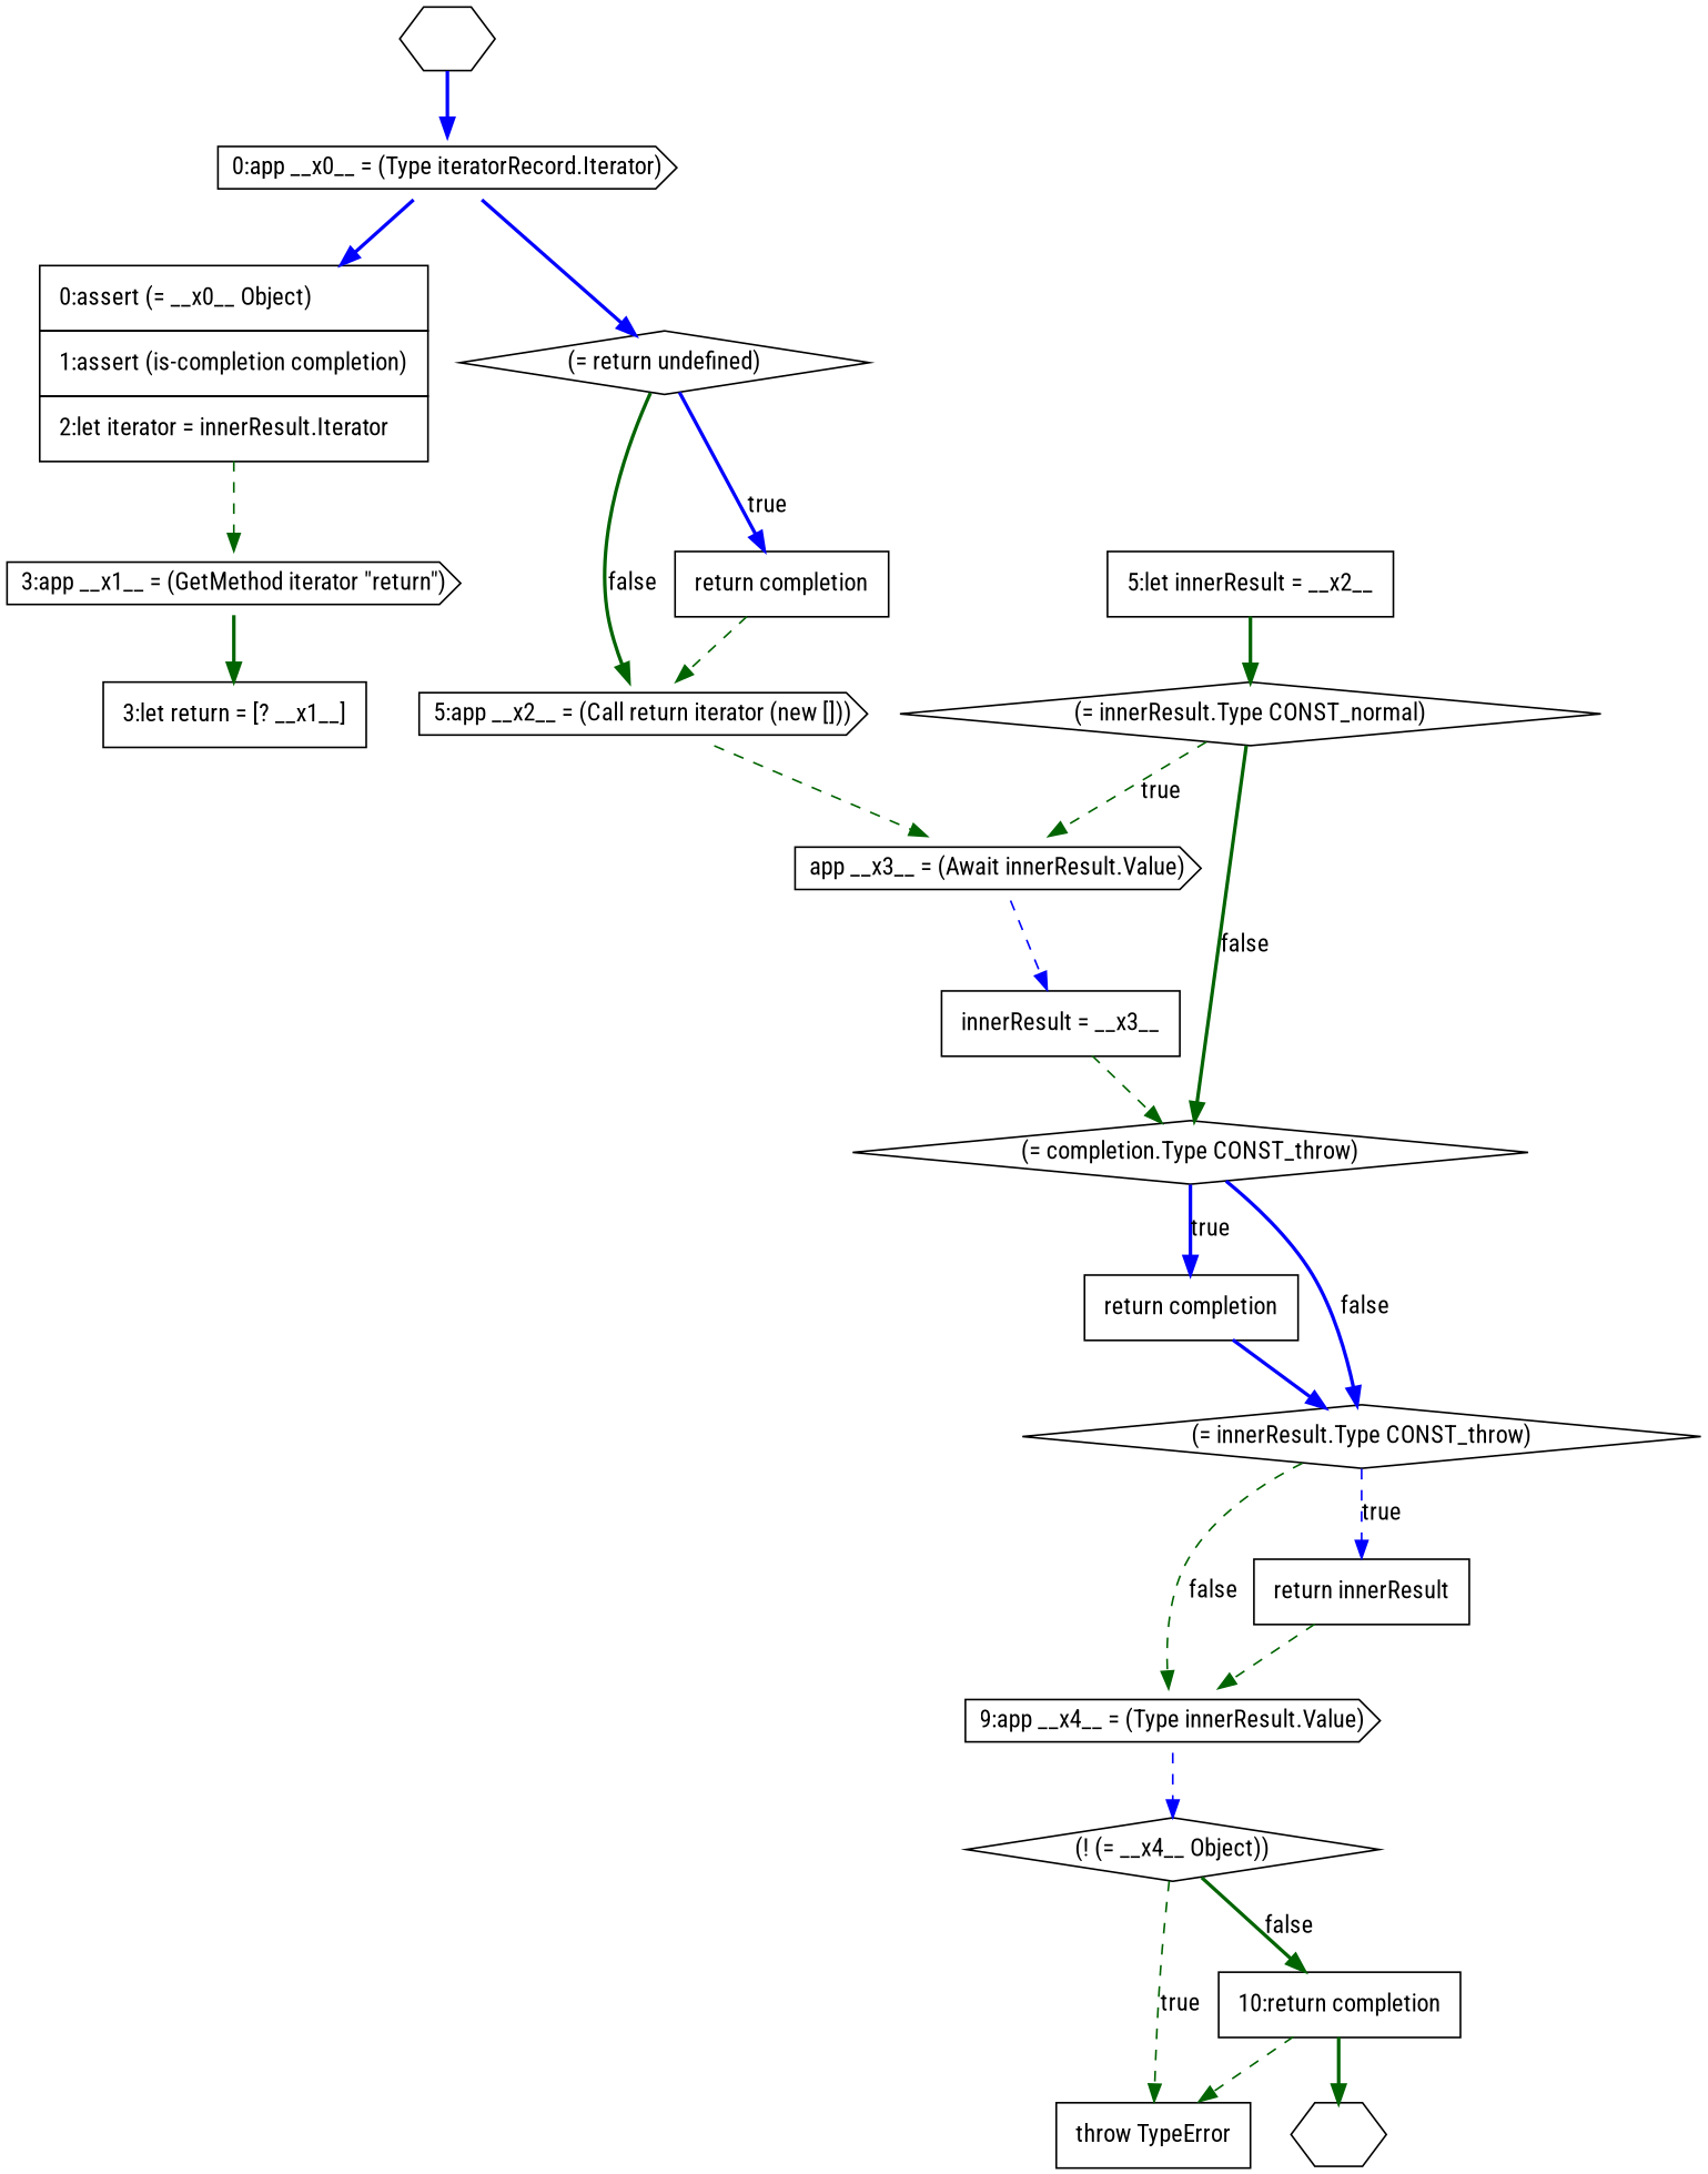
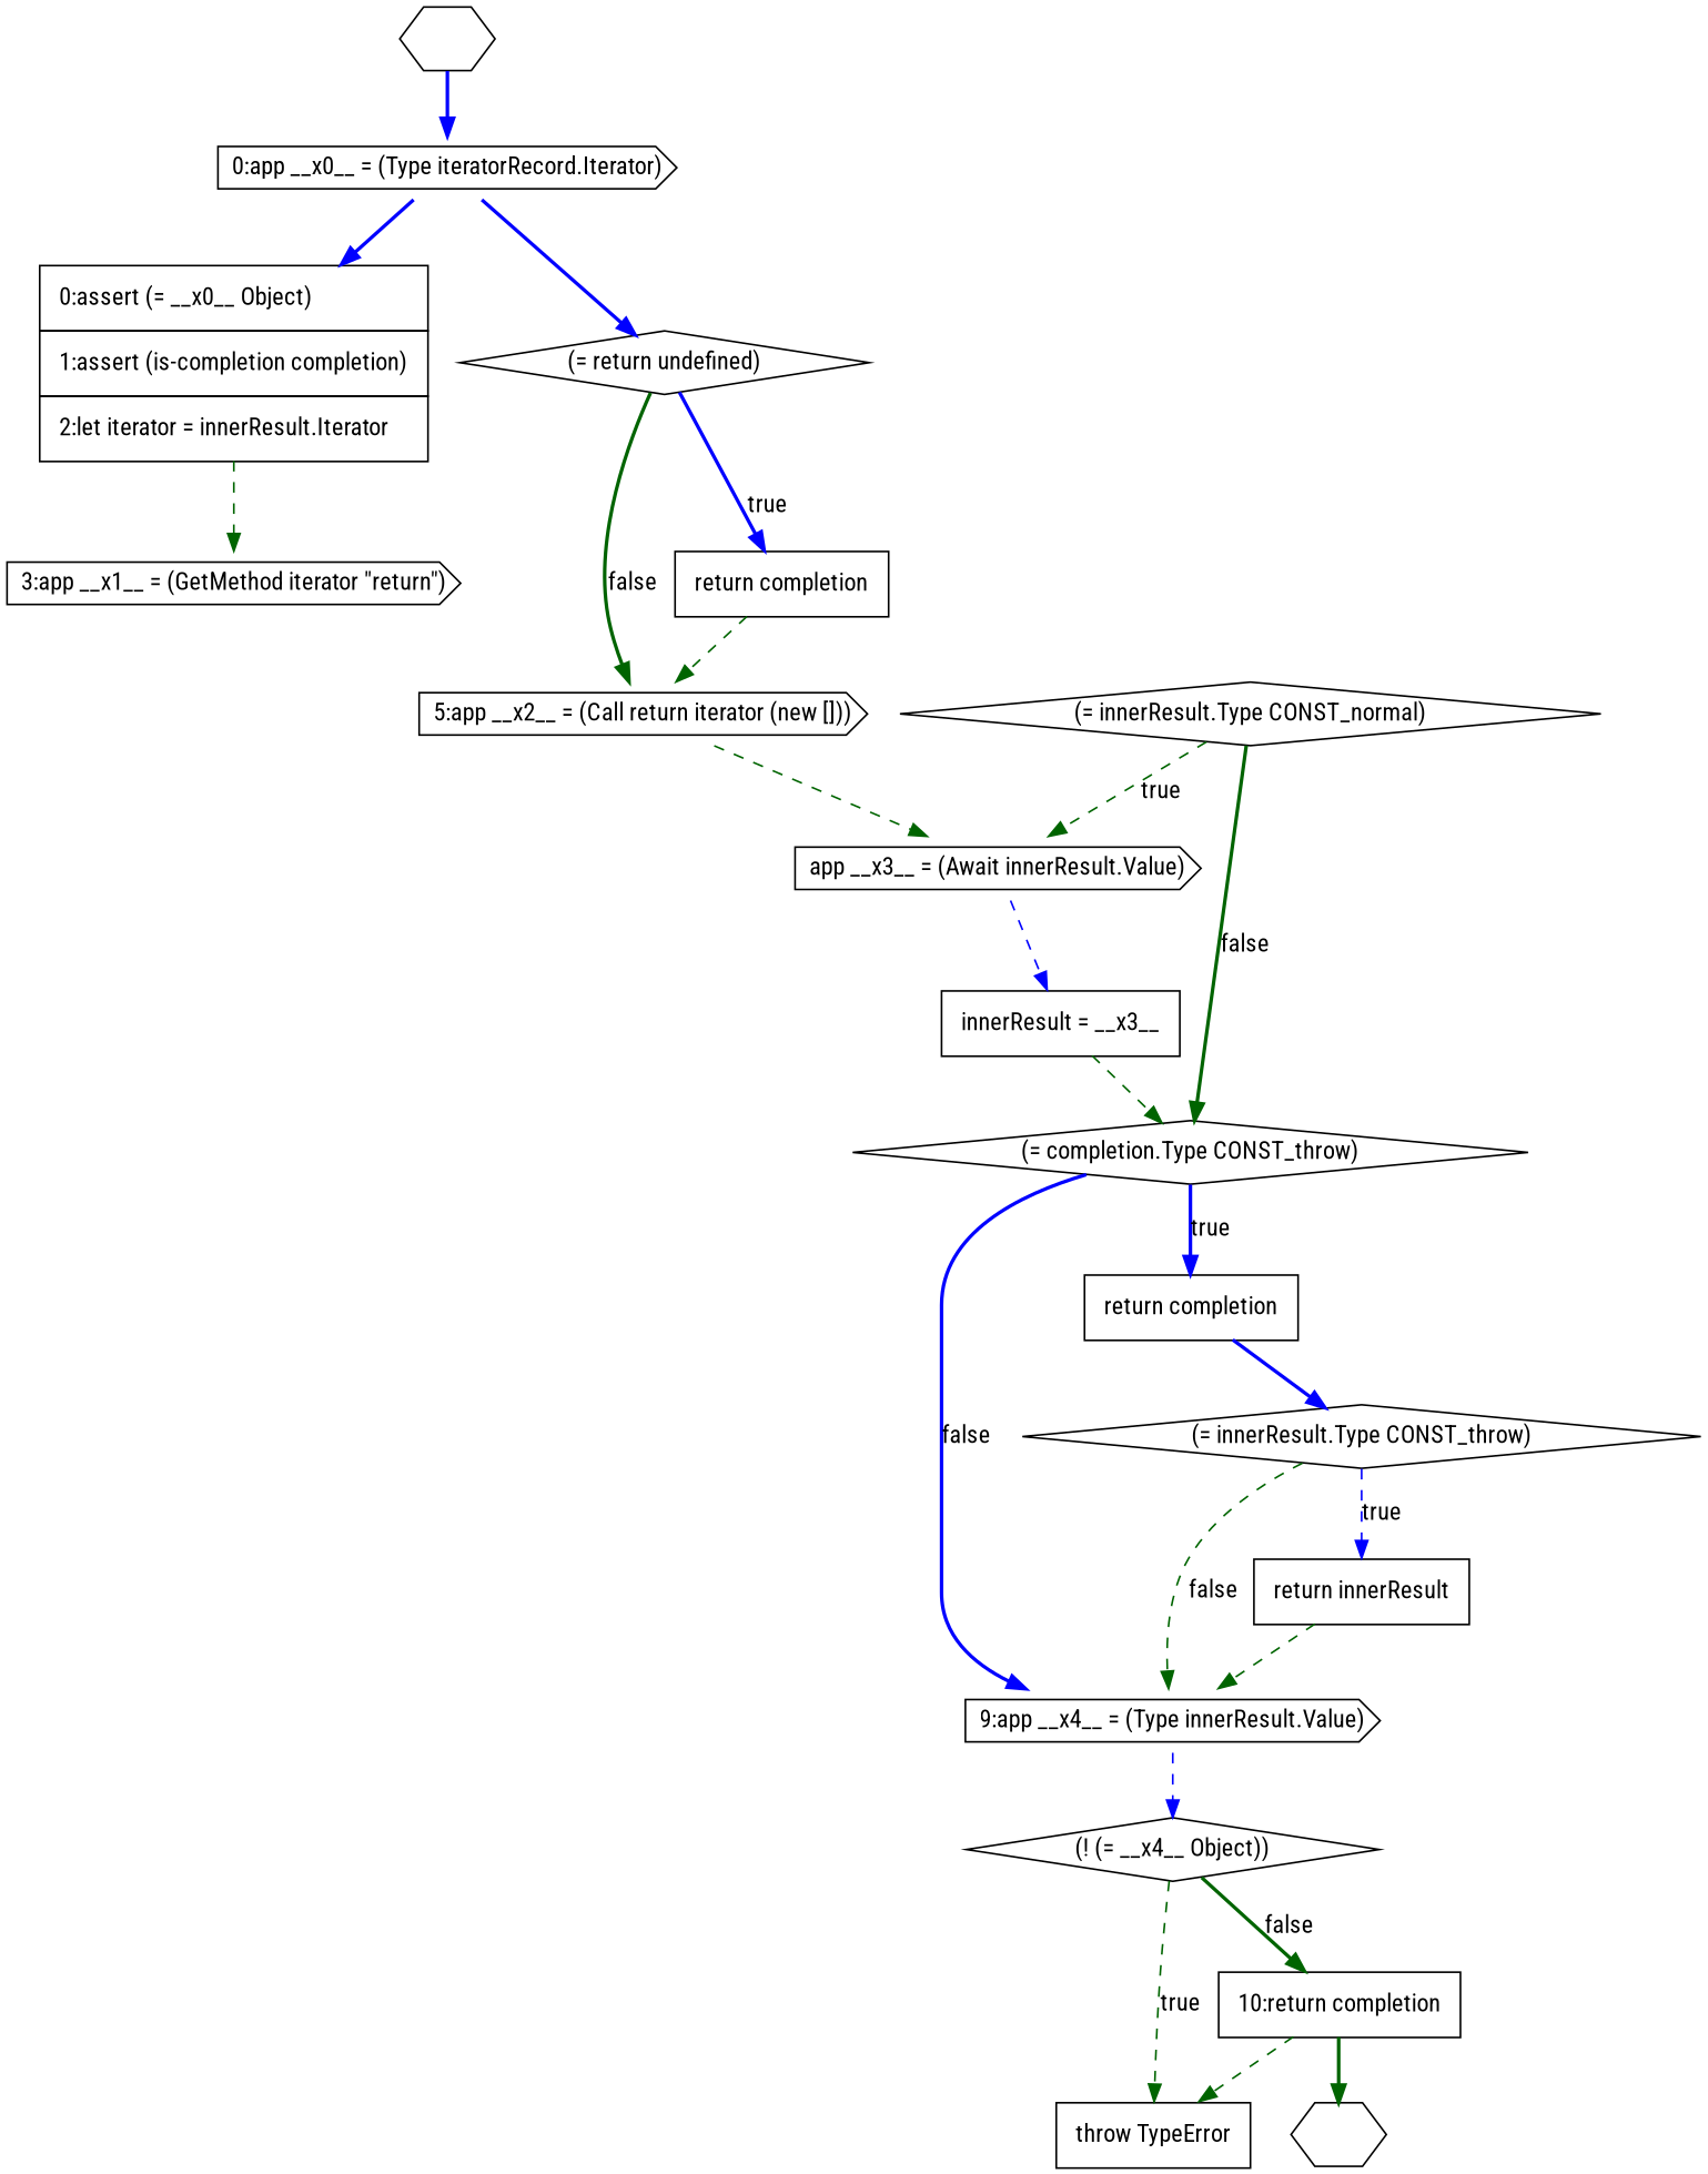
  digraph {
    fontname="Roboto Condensed"
    node [color=black fillcolor=white fontname="Roboto Condensed" shape=none style=filled]
    edge [color=darkgreen fontname="Roboto Condensed" style=bold]
    n1 [label=<<font color="black">9:app __x4__ = (Type innerResult.Value)</font>> shape=cds]
    n2 [label=<<font color="black">(! (= __x4__ Object))</font>> shape=diamond]
    n3 [label=<<font color="black">     <table border="0" cellborder="1" cellspacing="0" cellpadding="10">       <tr><td align="left">throw TypeError</td></tr>     </table>   </font>> margin=0]
    n4 [label=<<font color="black">     <table border="0" cellborder="1" cellspacing="0" cellpadding="10">       <tr><td align="left">10:return completion</td></tr>     </table>   </font>> margin=0]
-   n5 [label=<<font color="black">     <table border="0" cellborder="1" cellspacing="0" cellpadding="10">       <tr><td align="left">5:let innerResult = __x2__</td></tr>     </table>   </font>> margin=0]
    n6 [label=<<font color="black">(= innerResult.Type CONST_normal)</font>> shape=diamond]
    n7 [label=<<font color="black">(= completion.Type CONST_throw)</font>> shape=diamond]
    n8 [label=<<font color="black">app __x3__ = (Await innerResult.Value)</font>> shape=cds]
    n9 [label=" " shape=hexagon]
    n10 [label=<<font color="black">0:app __x0__ = (Type iteratorRecord.Iterator)</font>> shape=cds]
    n11 [label=<<font color="black">     <table border="0" cellborder="1" cellspacing="0" cellpadding="10">       <tr><td align="left">0:assert (= __x0__ Object)</td></tr>       <tr><td align="left">1:assert (is-completion completion)</td></tr>       <tr><td align="left">2:let iterator = innerResult.Iterator</td></tr>     </table>   </font>> margin=0]
    n12 [label=<<font color="black">(= return undefined)</font>> shape=diamond]
    n13 [label=<<font color="black">3:app __x1__ = (GetMethod iterator &quot;return&quot;)</font>> shape=cds]
-   n14 [label=<<font color="black">     <table border="0" cellborder="1" cellspacing="0" cellpadding="10">       <tr><td align="left">3:let return = [? __x1__]</td></tr>     </table>   </font>> margin=0]
    n15 [label=<<font color="black">5:app __x2__ = (Call return iterator (new []))</font>> shape=cds]
    n16 [label=" " shape=hexagon]
    n17 [label=<<font color="black">     <table border="0" cellborder="1" cellspacing="0" cellpadding="10">       <tr><td align="left">return completion</td></tr>     </table>   </font>> margin=0]
    n18 [label=<<font color="black">     <table border="0" cellborder="1" cellspacing="0" cellpadding="10">       <tr><td align="left">return completion</td></tr>     </table>   </font>> margin=0]
    n19 [label=<<font color="black">(= innerResult.Type CONST_throw)</font>> shape=diamond]
    n20 [label=<<font color="black">     <table border="0" cellborder="1" cellspacing="0" cellpadding="10">       <tr><td align="left">innerResult = __x3__</td></tr>     </table>   </font>> margin=0]
    n21 [label=<<font color="black">     <table border="0" cellborder="1" cellspacing="0" cellpadding="10">       <tr><td align="left">return innerResult</td></tr>     </table>   </font>> margin=0]
    n1 -> n2 [color=blue style=dashed]
    n2 -> n3 [label=<<font color="black">true</font>> style=dashed]
    n2 -> n4 [label=<<font color="black">false</font>>]
    n4 -> n3 [style=dashed]
    n4 -> n16
-   n5 -> n6
    n6 -> n7 [label=<<font color="black">false</font>>]
    n6 -> n8 [label=<<font color="black">true</font>> style=dashed]
    n7 -> n18 [color=blue label=<<font color="black">true</font>>]
-   n7 -> n19 [color=blue label=<<font color="black">false</font>>]
+   n7 -> n1 [color=blue label=<<font color="black">false</font>>]
    n8 -> n20 [color=blue style=dashed]
    n9 -> n10 [color=blue]
    n10 -> n11 [color=blue]
    n10 -> n12 [color=blue]
    n11 -> n13 [style=dashed]
    n12 -> n15 [label=<<font color="black">false</font>>]
    n12 -> n17 [color=blue label=<<font color="black">true</font>>]
-   n13 -> n14
    n15 -> n8 [style=dashed]
    n17 -> n15 [style=dashed]
    n18 -> n19 [color=blue]
    n19 -> n1 [label=<<font color="black">false</font>> style=dashed]
    n19 -> n21 [color=blue label=<<font color="black">true</font>> style=dashed]
    n20 -> n7 [style=dashed]
    n21 -> n1 [style=dashed]
  }
